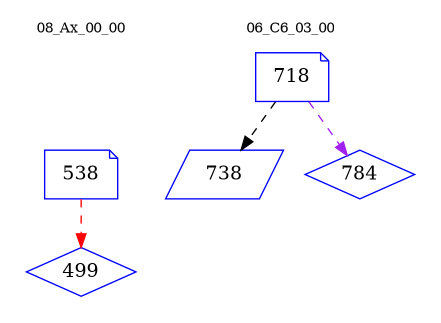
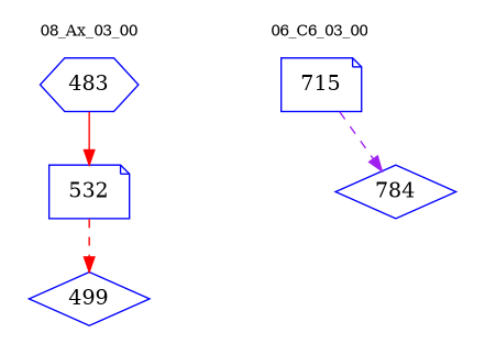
  digraph {
    node [color=blue shape=diamond]
    edge [color=red style=dashed]
+   n1 [label=483 shape=hexagon]
    n2 [label=499]
-   n3 [label=538 shape=note]
-   n4 [label=718 shape=note]
-   n5 [label=738 shape=parallelogram]
+   n3 [label=532 shape=note]
+   n4 [label=715 shape=note]
    n6 [label=784]
    subgraph cluster_1 {
      color=white
      fontsize=10
-     label="08_Ax_00_00"
+     label="08_Ax_03_00"
+     n1
      n2
      n3
    }
    subgraph cluster_2 {
      color=white
      fontsize=10
      label="06_C6_03_00"
      n4
-     n5
      n6
    }
+   n1 -> n3 [style=solid]
    n3 -> n2
-   n4 -> n5 [color=black]
    n4 -> n6 [color=purple]
  }
